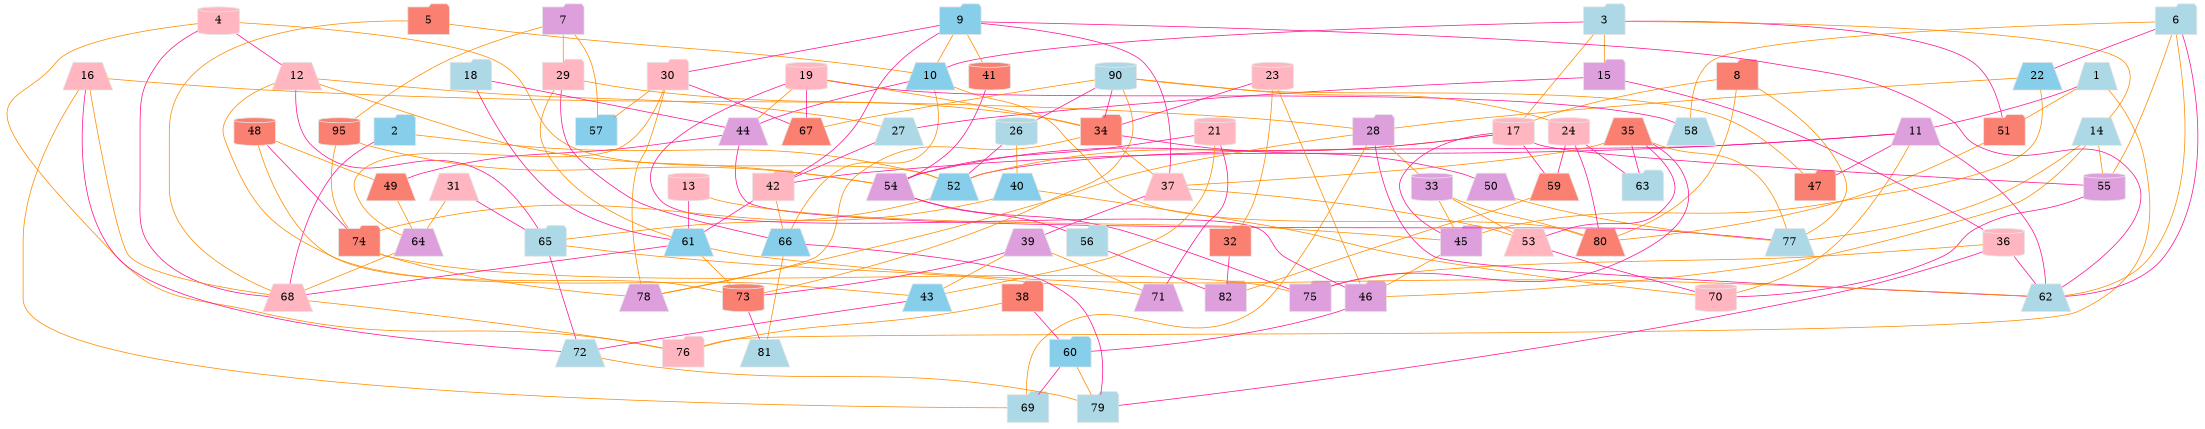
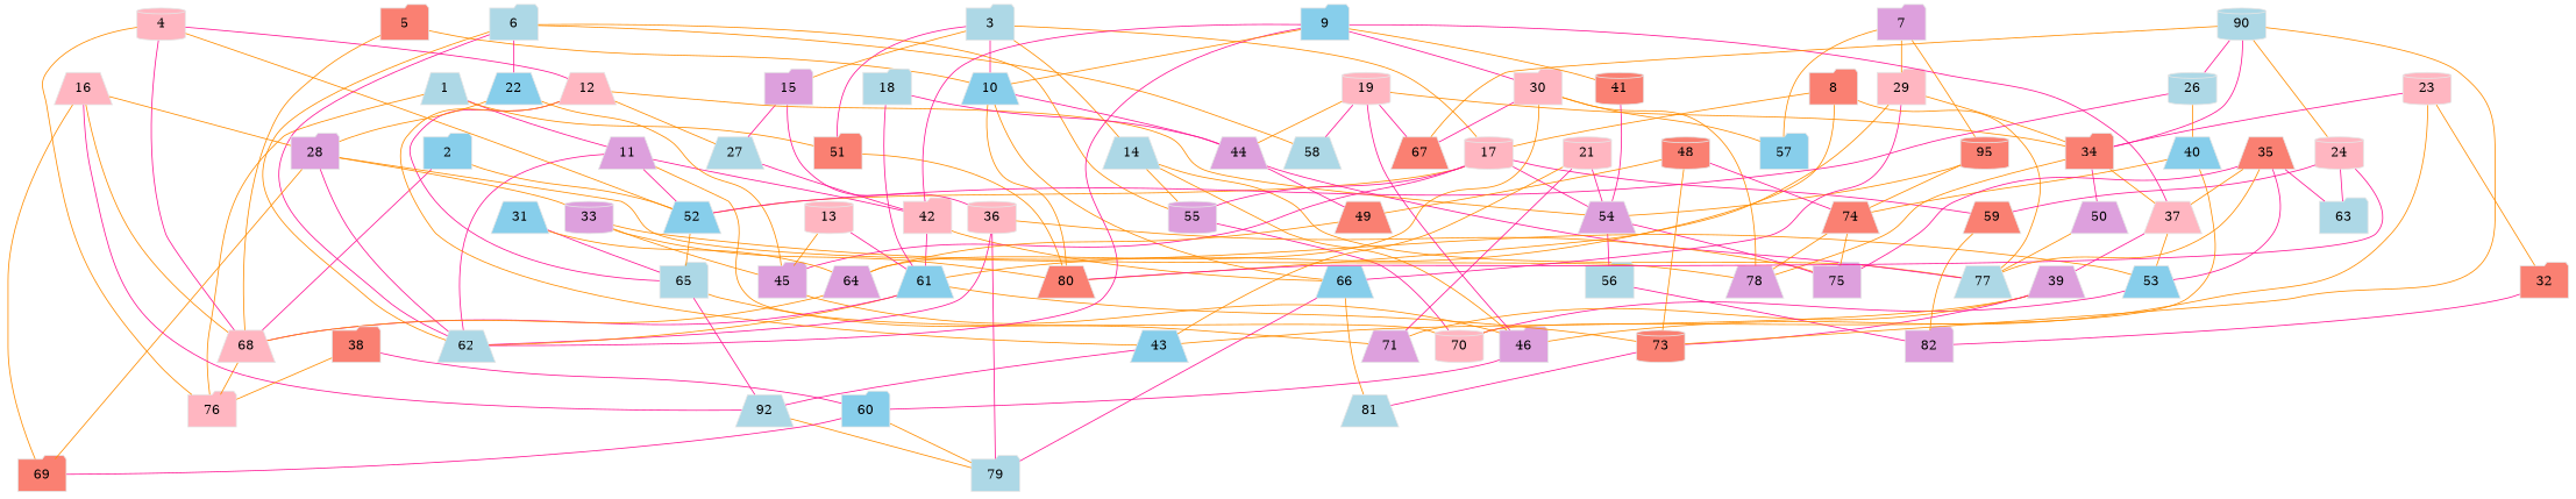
  graph {
    node [color=gray90 fillcolor=lightblue shape=trapezium style=filled]
    edge [color=darkorange]
    11 [fillcolor=plum]
    1
    51 [fillcolor=salmon shape=folder]
    76 [fillcolor=lightpink shape=folder]
    52 [fillcolor=skyblue]
    62
    42 [fillcolor=lightpink shape=folder]
-   47 [fillcolor=salmon shape=folder]
    70 [fillcolor=lightpink shape=cylinder]
    80 [fillcolor=salmon]
    2 [fillcolor=skyblue shape=folder]
    68 [fillcolor=lightpink]
    65 [shape=folder]
    3 [shape=folder]
    10 [fillcolor=skyblue]
    14
    15 [fillcolor=plum shape=folder]
    17 [fillcolor=lightpink shape=cylinder]
    44 [fillcolor=plum]
    66 [fillcolor=skyblue]
    55 [fillcolor=plum shape=cylinder]
    77
    46 [fillcolor=plum shape=folder]
    27
    36 [fillcolor=lightpink shape=cylinder]
    54 [fillcolor=plum]
    45 [fillcolor=plum shape=folder]
    59 [fillcolor=salmon]
    4 [fillcolor=lightpink shape=cylinder]
    12 [fillcolor=lightpink]
    43 [fillcolor=skyblue]
    5 [fillcolor=salmon shape=folder]
    6 [shape=folder]
    22 [fillcolor=skyblue]
    58
    28 [fillcolor=plum shape=folder]
    7 [fillcolor=plum shape=folder]
    n38 [fillcolor=salmon label=95 shape=cylinder]
    29 [fillcolor=lightpink shape=folder]
    57 [fillcolor=skyblue shape=folder]
-   74 [fillcolor=salmon shape=folder]
+   74 [fillcolor=salmon]
    61 [fillcolor=skyblue]
    34 [fillcolor=salmon shape=folder]
    8 [fillcolor=salmon shape=folder]
    9 [fillcolor=skyblue shape=folder]
    30 [fillcolor=lightpink shape=folder]
    37 [fillcolor=lightpink]
    41 [fillcolor=salmon shape=cylinder]
    67 [fillcolor=salmon]
    78 [fillcolor=plum]
    64 [fillcolor=plum]
-   53 [fillcolor=lightpink]
+   53 [fillcolor=skyblue]
    39 [fillcolor=plum]
    49 [fillcolor=salmon]
    79 [shape=folder]
    81
-   72
+   72 [label=92]
    75 [fillcolor=plum shape=folder]
    56 [shape=folder]
    71 [fillcolor=plum]
    13 [fillcolor=lightpink shape=cylinder]
    73 [fillcolor=salmon shape=cylinder]
    60 [fillcolor=skyblue shape=folder]
    16 [fillcolor=lightpink]
-   69 [shape=folder]
+   69 [fillcolor=salmon shape=folder]
    33 [fillcolor=plum shape=cylinder]
    82 [fillcolor=plum shape=folder]
    18 [shape=folder]
    19 [fillcolor=lightpink shape=cylinder]
    50 [fillcolor=plum]
    n71 [label=90 shape=cylinder]
    24 [fillcolor=lightpink shape=cylinder]
    26 [shape=cylinder]
    63 [shape=folder]
    40 [fillcolor=skyblue]
    21 [fillcolor=lightpink shape=cylinder]
    23 [fillcolor=lightpink shape=cylinder]
    32 [fillcolor=salmon shape=folder]
-   31 [fillcolor=lightpink]
+   31 [fillcolor=skyblue]
    35 [fillcolor=salmon]
    38 [fillcolor=salmon shape=folder]
    48 [fillcolor=salmon shape=cylinder]
    11 -- 52 [color=deeppink]
    11 -- 62 [color=deeppink]
    11 -- 42 [color=deeppink]
-   11 -- 47 [color=deeppink]
    11 -- 70
    1 -- 11 [color=deeppink]
    1 -- 51
    1 -- 76
    51 -- 80
    52 -- 65
    42 -- 66
    42 -- 61 [color=deeppink]
    2 -- 52
    2 -- 68 [color=deeppink]
    68 -- 76
    65 -- 72 [color=deeppink]
    65 -- 71
    3 -- 51 [color=deeppink]
    3 -- 10 [color=deeppink]
    3 -- 14
    3 -- 15
    3 -- 17
    10 -- 80
    10 -- 44 [color=deeppink]
    10 -- 66
    14 -- 55
    14 -- 77
    14 -- 46
    15 -- 27 [color=deeppink]
    15 -- 36 [color=deeppink]
    17 -- 52
    17 -- 55 [color=deeppink]
    17 -- 54 [color=deeppink]
    17 -- 45 [color=deeppink]
    17 -- 59 [color=deeppink]
    44 -- 77 [color=deeppink]
    44 -- 49 [color=deeppink]
    66 -- 79 [color=deeppink]
    66 -- 81
    55 -- 70 [color=deeppink]
    46 -- 60 [color=deeppink]
    27 -- 42 [color=deeppink]
    36 -- 62 [color=deeppink]
    36 -- 79 [color=deeppink]
    36 -- 75
    54 -- 75 [color=deeppink]
    54 -- 56 [color=deeppink]
    45 -- 46
    59 -- 82
    4 -- 76
    4 -- 52
    4 -- 68 [color=deeppink]
    4 -- 12 [color=deeppink]
    12 -- 65 [color=deeppink]
    12 -- 27
    12 -- 54
    12 -- 43
    43 -- 72 [color=deeppink]
    5 -- 68
    5 -- 10
    6 -- 62
    6 -- 62 [color=deeppink]
    6 -- 55
    6 -- 22 [color=deeppink]
    6 -- 58
    22 -- 45
    22 -- 28
    28 -- 62 [color=deeppink]
    28 -- 78
    28 -- 69
    28 -- 33
    7 -- n38
    7 -- 29
    7 -- 57
    n38 -- 54
    n38 -- 74
    29 -- 66 [color=deeppink]
    29 -- 61
    29 -- 34
    74 -- 78
    74 -- 75
    61 -- 62
    61 -- 68 [color=deeppink]
    61 -- 73
    34 -- 37
    34 -- 78
    34 -- 50 [color=deeppink]
    8 -- 80
    8 -- 17
    8 -- 77
    9 -- 62 [color=deeppink]
    9 -- 42 [color=deeppink]
    9 -- 10
    9 -- 30 [color=deeppink]
    9 -- 37 [color=deeppink]
    9 -- 41
    30 -- 57
    30 -- 67 [color=deeppink]
    30 -- 78
    30 -- 64
    37 -- 53
    37 -- 39 [color=deeppink]
    41 -- 54 [color=deeppink]
    64 -- 68
    53 -- 70 [color=deeppink]
    39 -- 43
    39 -- 71
    39 -- 73 [color=deeppink]
    49 -- 64
    72 -- 79
    56 -- 82 [color=deeppink]
    13 -- 45
    13 -- 61 [color=deeppink]
    73 -- 81 [color=deeppink]
    60 -- 79
    60 -- 69 [color=deeppink]
    16 -- 68
    16 -- 28
    16 -- 72 [color=deeppink]
    16 -- 69
    33 -- 80
    33 -- 45
    33 -- 53
    18 -- 44 [color=deeppink]
    18 -- 61 [color=deeppink]
    19 -- 44
    19 -- 46 [color=deeppink]
    19 -- 58 [color=deeppink]
    19 -- 34
    19 -- 67 [color=deeppink]
    50 -- 77
-   n71 -- 47
    n71 -- 34 [color=deeppink]
    n71 -- 67
    n71 -- 73
    n71 -- 24
    n71 -- 26 [color=deeppink]
    24 -- 80 [color=deeppink]
    24 -- 59 [color=deeppink]
    24 -- 63 [color=deeppink]
    26 -- 52 [color=deeppink]
    26 -- 40
    40 -- 70
    40 -- 74
    21 -- 54 [color=deeppink]
    21 -- 43
    21 -- 71 [color=deeppink]
    23 -- 46
    23 -- 34 [color=deeppink]
    23 -- 32
    32 -- 82 [color=deeppink]
    31 -- 65 [color=deeppink]
    31 -- 64
    35 -- 77
    35 -- 37
    35 -- 53 [color=deeppink]
    35 -- 75 [color=deeppink]
    35 -- 63 [color=deeppink]
    38 -- 76
    38 -- 60 [color=deeppink]
    48 -- 74 [color=deeppink]
    48 -- 49
    48 -- 73
  }
